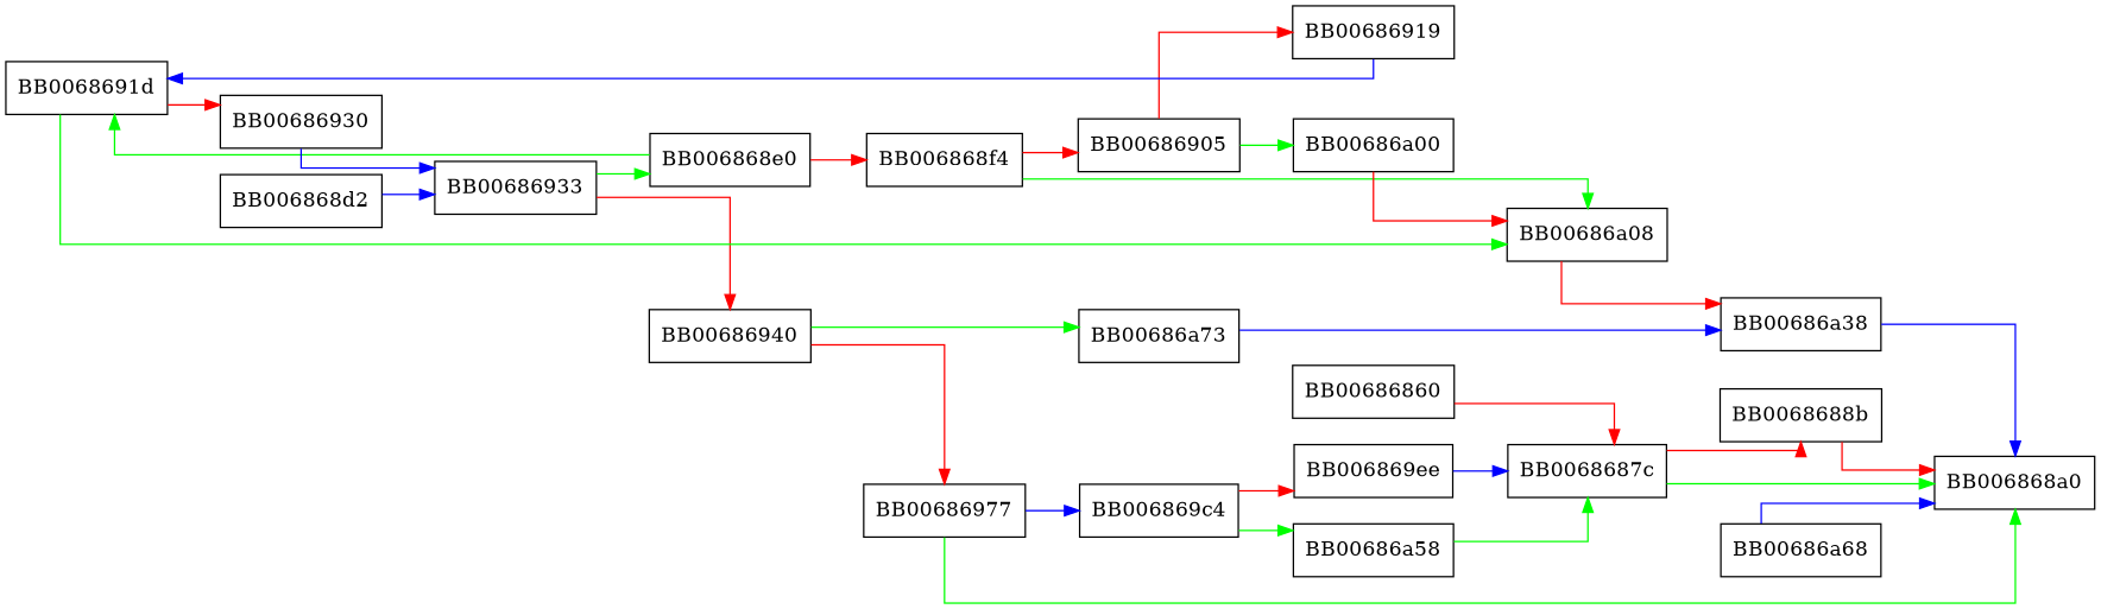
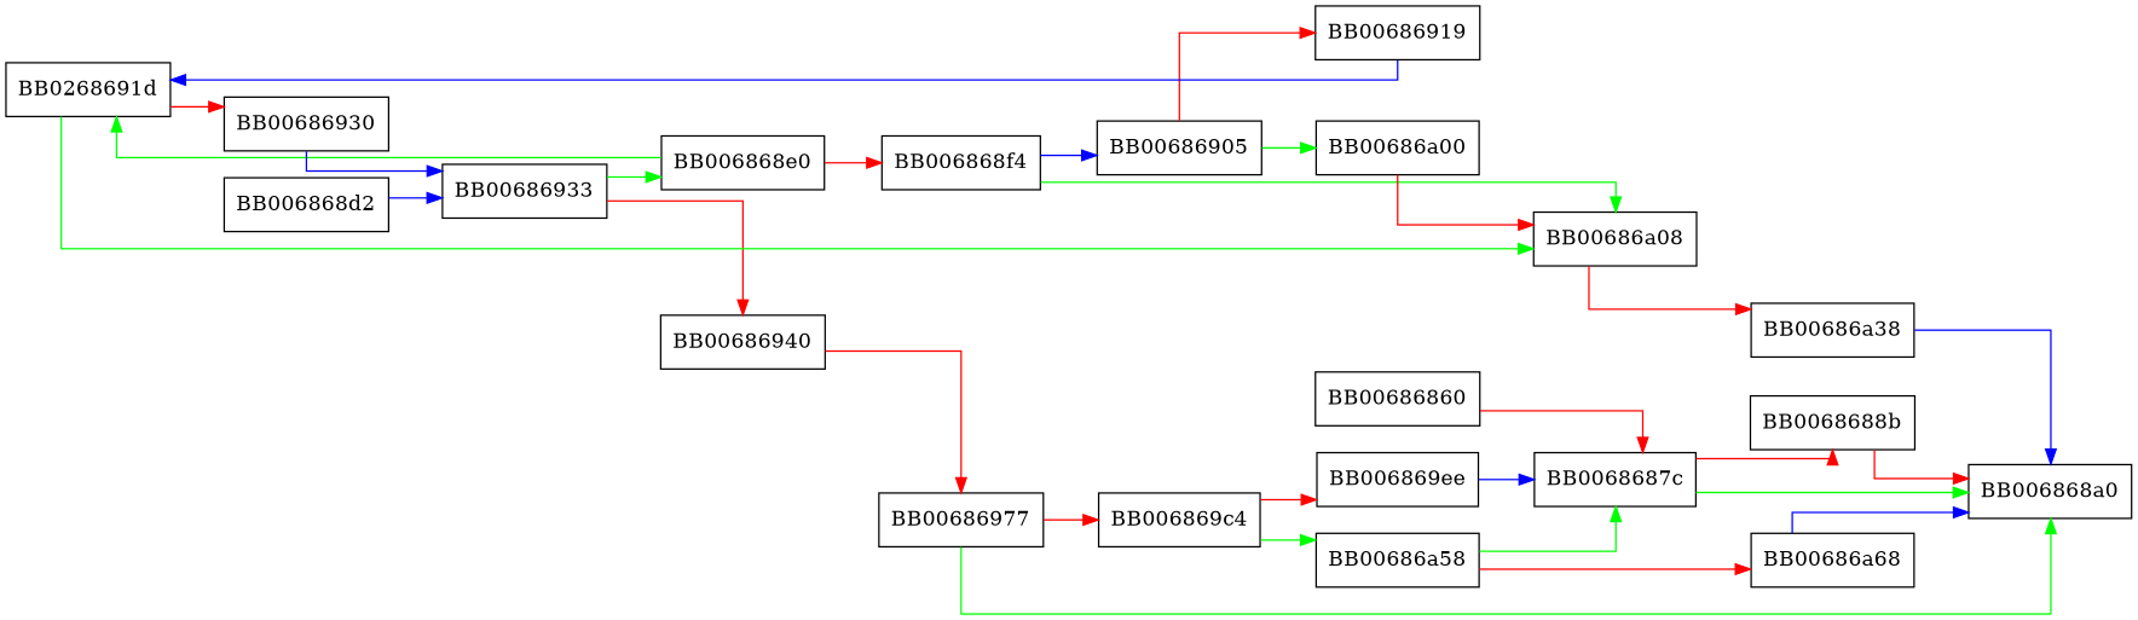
  digraph {
    rankdir=LR
    splines=ortho
    node [shape=box]
    edge [color=red]
    BB00686860
    BB0068687c
    BB006868a0
    BB0068688b
    BB00686a08
    BB00686a38
    BB006868d2
    BB00686933
    BB006868e0
    BB00686940
-   BB0068691d
+   BB0068691d [label=BB0268691d]
    BB006868f4
-   BB00686a73
    BB00686977
    BB00686930
    BB00686905
    BB00686a00
    BB00686919
    BB006869c4
    BB00686a58
    BB006869ee
    BB00686a68
    BB00686860 -> BB0068687c
    BB0068687c -> BB006868a0 [color=green]
    BB0068687c -> BB0068688b
    BB0068688b -> BB006868a0
    BB00686a08 -> BB00686a38
    BB00686a38 -> BB006868a0 [color=blue]
    BB006868d2 -> BB00686933 [color=blue]
    BB00686933 -> BB006868e0 [color=green]
    BB00686933 -> BB00686940
    BB006868e0 -> BB0068691d [color=green]
    BB006868e0 -> BB006868f4
-   BB00686940 -> BB00686a73 [color=green]
    BB00686940 -> BB00686977
    BB0068691d -> BB00686a08 [color=green]
    BB0068691d -> BB00686930
    BB006868f4 -> BB00686a08 [color=green]
-   BB006868f4 -> BB00686905
-   BB00686a73 -> BB00686a38 [color=blue]
+   BB006868f4 -> BB00686905 [color=blue]
    BB00686977 -> BB006868a0 [color=green]
-   BB00686977 -> BB006869c4 [color=blue]
+   BB00686977 -> BB006869c4
    BB00686930 -> BB00686933 [color=blue]
    BB00686905 -> BB00686a00 [color=green]
    BB00686905 -> BB00686919
    BB00686a00 -> BB00686a08
    BB00686919 -> BB0068691d [color=blue]
    BB006869c4 -> BB00686a58 [color=green]
    BB006869c4 -> BB006869ee
    BB00686a58 -> BB0068687c [color=green]
+   BB00686a58 -> BB00686a68
    BB006869ee -> BB0068687c [color=blue]
    BB00686a68 -> BB006868a0 [color=blue]
  }
